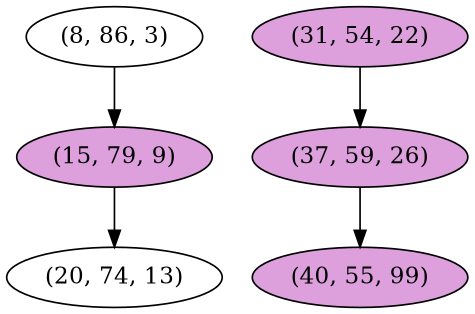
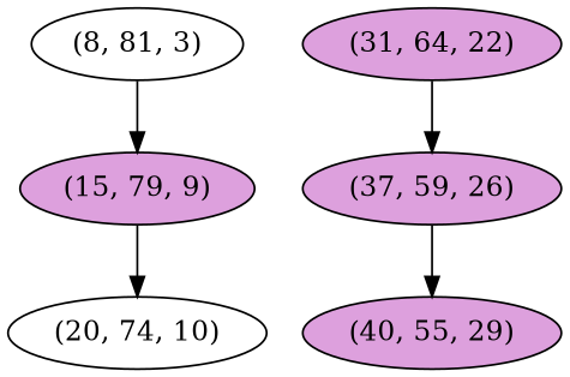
  digraph {
    node [fillcolor=plum style=filled]
    edge [arrowhead=normal]
-   "(8, 86, 3)" [fillcolor=white]
+   "(8, 86, 3)" [fillcolor=white label="(8, 81, 3)"]
    "(15, 79, 9)"
-   "(20, 74, 13)" [fillcolor=white]
+   "(20, 74, 13)" [fillcolor=white label="(20, 74, 10)"]
    n4 [label="(37, 59, 26)"]
-   "(31, 64, 22)" [label="(31, 54, 22)"]
-   "(40, 55, 29)" [label="(40, 55, 99)"]
+   "(31, 64, 22)"
+   "(40, 55, 29)"
    "(8, 86, 3)" -> "(15, 79, 9)"
    "(15, 79, 9)" -> "(20, 74, 13)"
    n4 -> "(40, 55, 29)"
    "(31, 64, 22)" -> n4
  }
